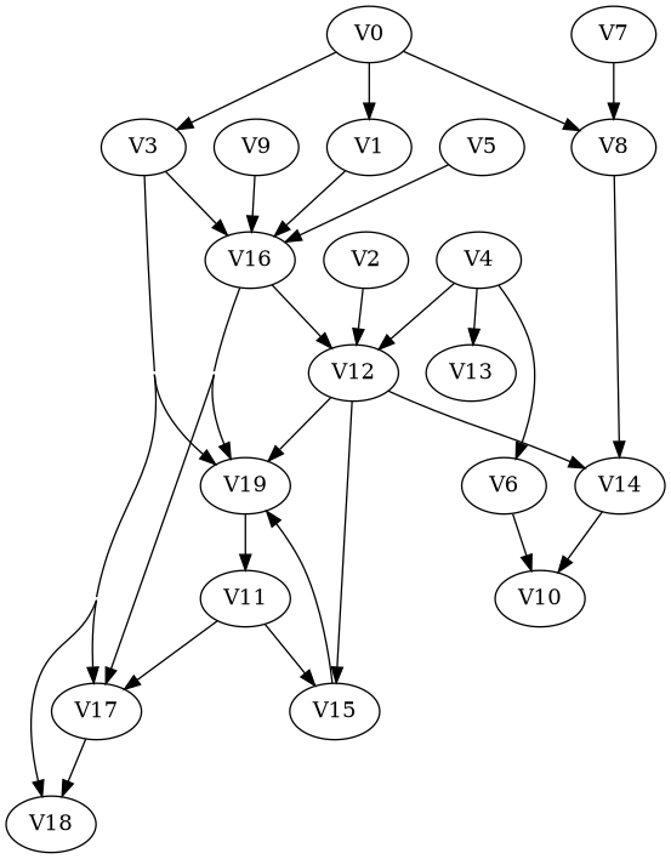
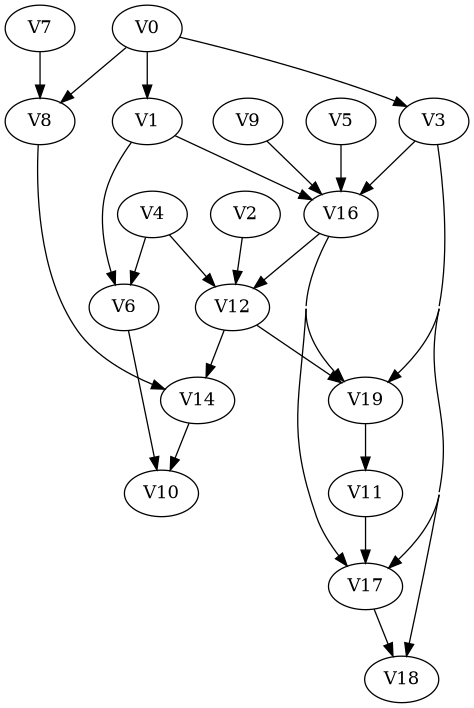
  strict digraph {
    concentrate=True
    V0
    V1
    V3
    V8
    V6
    V16
    V17
    V18
    V19
    V14
    V10
    V12
    V2
-   V15
    V11
    V4
-   V13
    V5
    V7
    V9
    V0 -> V1
    V0 -> V3
    V0 -> V8
+   V1 -> V6
    V1 -> V16
    V3 -> V16
    V3 -> V17
    V3 -> V18
    V3 -> V19
    V8 -> V14
    V6 -> V10
    V16 -> V17
    V16 -> V19
    V16 -> V12
    V17 -> V18
    V19 -> V11
    V14 -> V10
    V12 -> V19
    V12 -> V14
-   V12 -> V15
    V2 -> V12
-   V15 -> V19
    V11 -> V17
-   V11 -> V15
    V4 -> V6
    V4 -> V12
-   V4 -> V13
    V5 -> V16
    V7 -> V8
    V9 -> V16
  }
